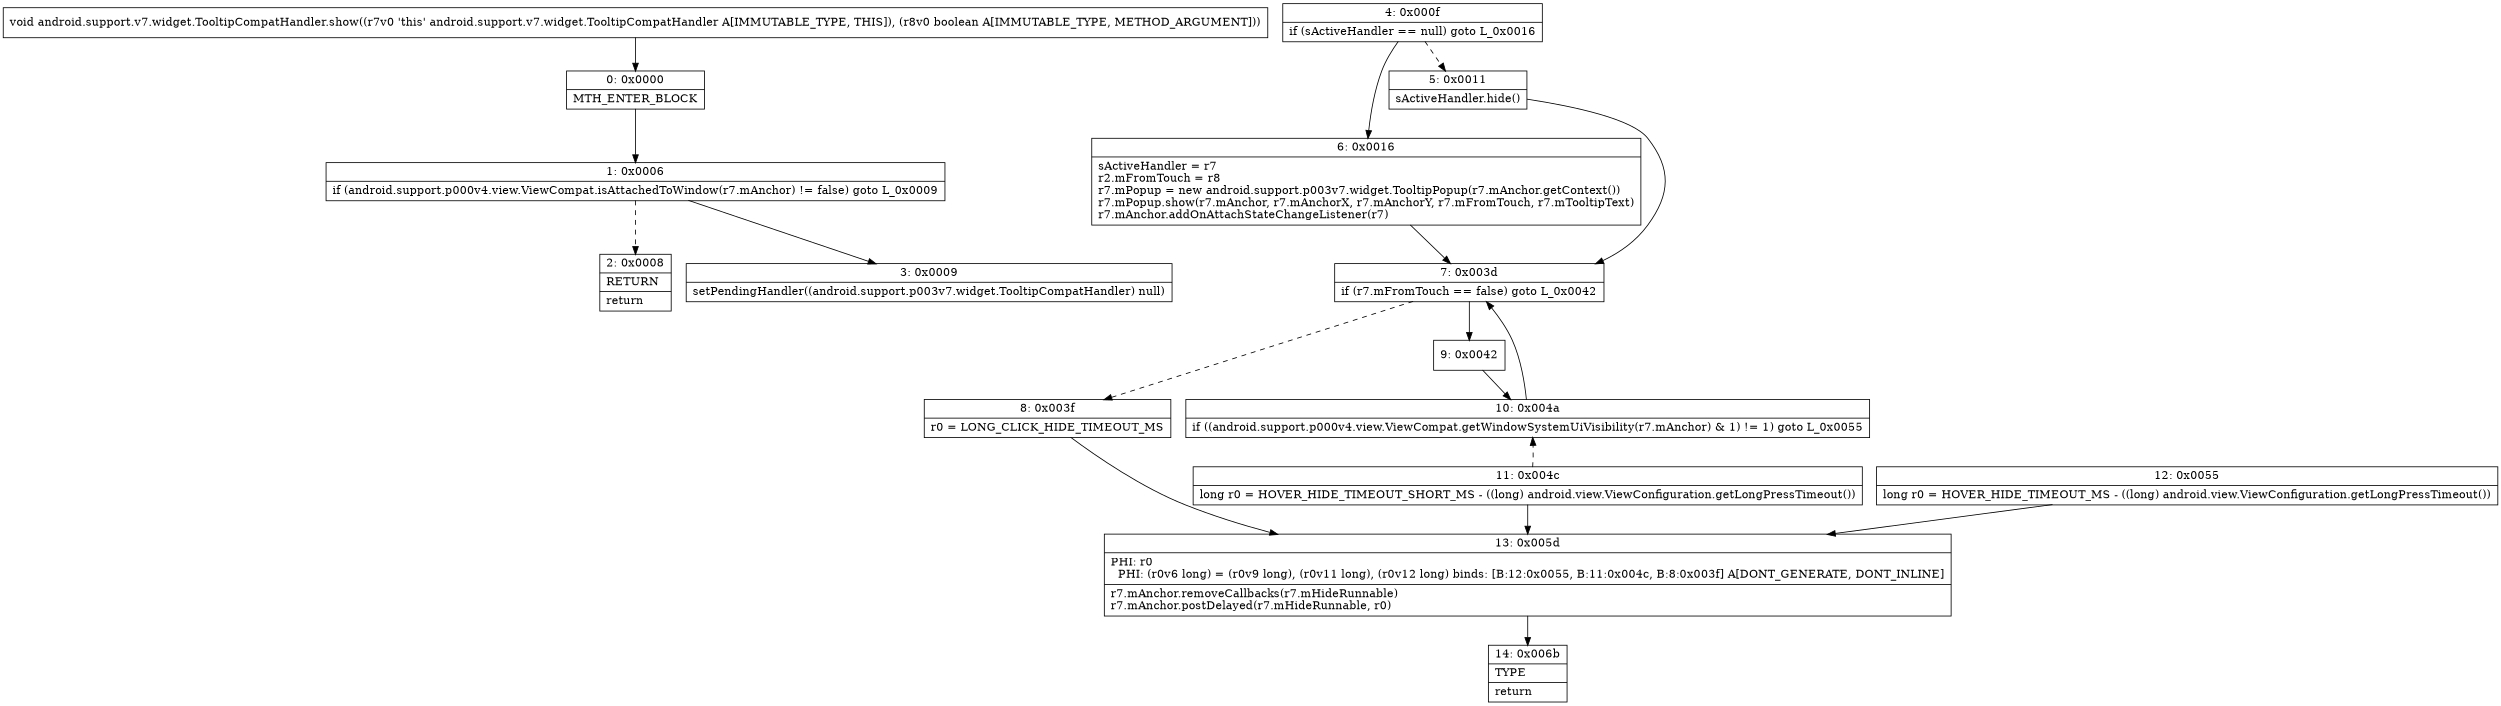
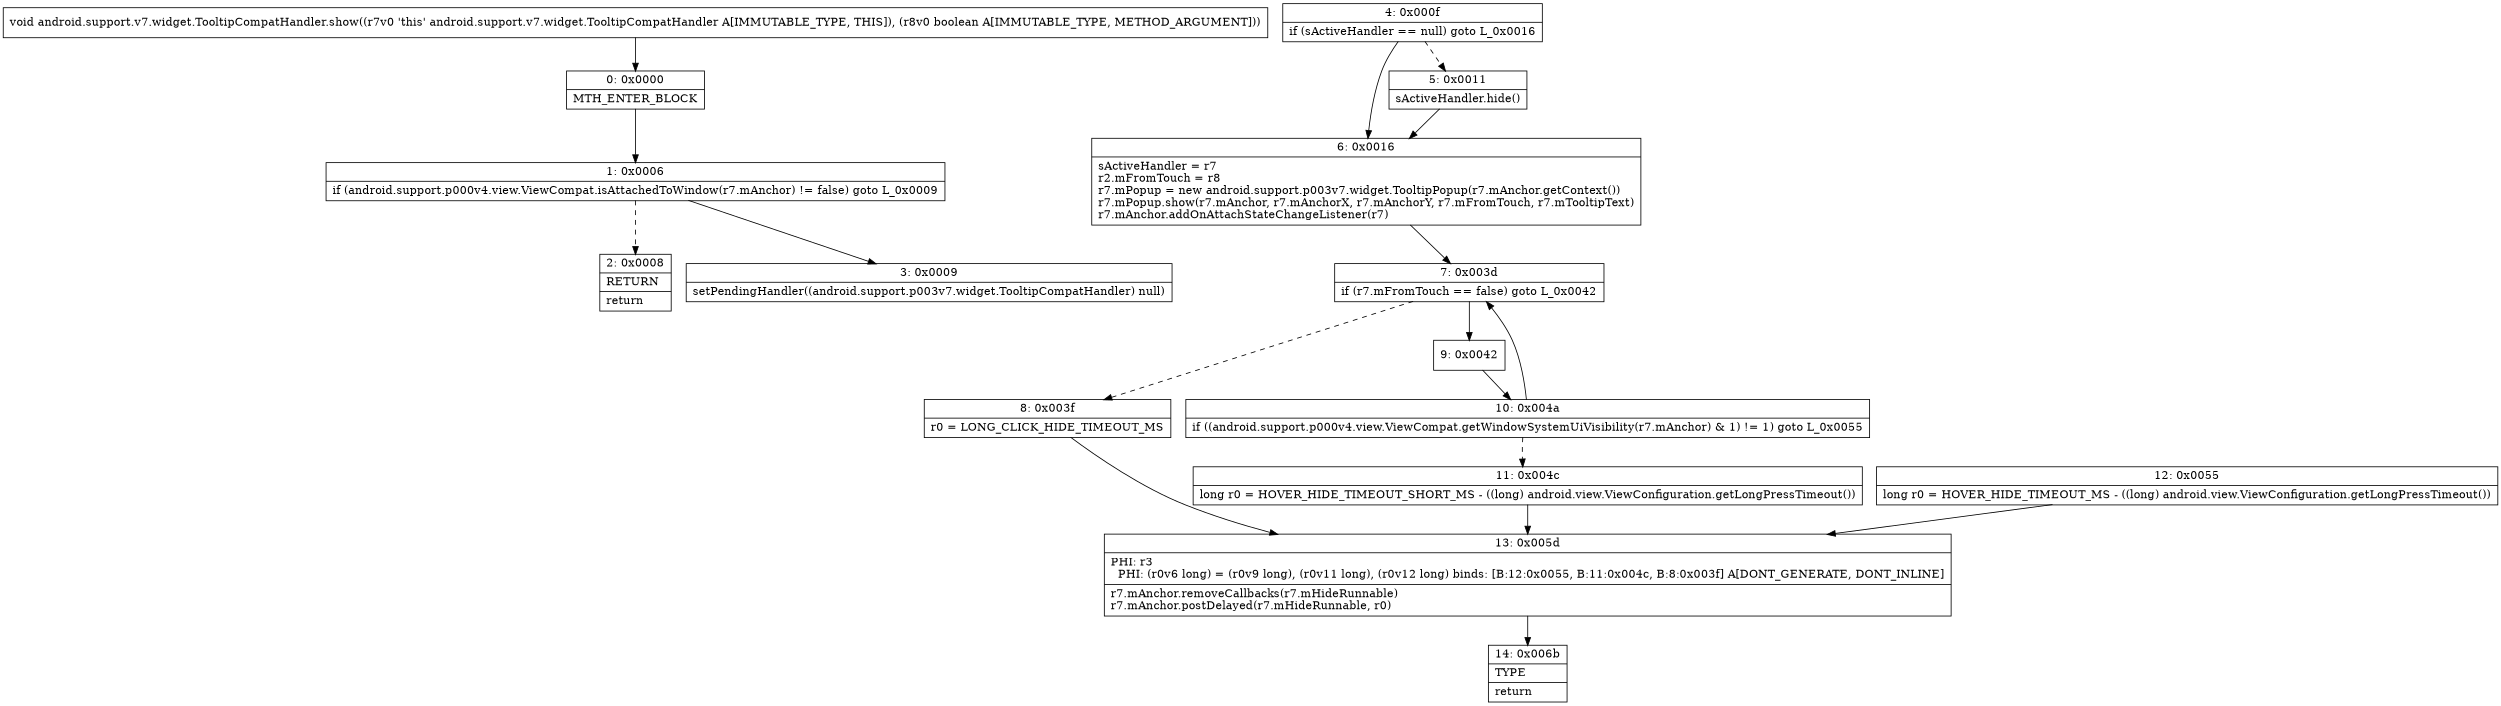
  digraph {
    node [shape=record]
    n1 [label="{0\:\ 0x0000|MTH_ENTER_BLOCK\l}"]
    n2 [label="{1\:\ 0x0006|if (android.support.p000v4.view.ViewCompat.isAttachedToWindow(r7.mAnchor) != false) goto L_0x0009\l}"]
    n3 [label="{2\:\ 0x0008|RETURN\l|return\l}"]
    n4 [label="{3\:\ 0x0009|setPendingHandler((android.support.p003v7.widget.TooltipCompatHandler) null)\l}"]
    n5 [label="{4\:\ 0x000f|if (sActiveHandler == null) goto L_0x0016\l}"]
    n6 [label="{5\:\ 0x0011|sActiveHandler.hide()\l}"]
    n7 [label="{6\:\ 0x0016|sActiveHandler = r7\lr2.mFromTouch = r8\lr7.mPopup = new android.support.p003v7.widget.TooltipPopup(r7.mAnchor.getContext())\lr7.mPopup.show(r7.mAnchor, r7.mAnchorX, r7.mAnchorY, r7.mFromTouch, r7.mTooltipText)\lr7.mAnchor.addOnAttachStateChangeListener(r7)\l}"]
    n8 [label="{7\:\ 0x003d|if (r7.mFromTouch == false) goto L_0x0042\l}"]
    n9 [label="{8\:\ 0x003f|r0 = LONG_CLICK_HIDE_TIMEOUT_MS\l}"]
    n10 [label="{9\:\ 0x0042}"]
-   n11 [label="{13\:\ 0x005d|PHI: r0 \l  PHI: (r0v6 long) = (r0v9 long), (r0v11 long), (r0v12 long) binds: [B:12:0x0055, B:11:0x004c, B:8:0x003f] A[DONT_GENERATE, DONT_INLINE]\l|r7.mAnchor.removeCallbacks(r7.mHideRunnable)\lr7.mAnchor.postDelayed(r7.mHideRunnable, r0)\l}"]
+   n11 [label="{13\:\ 0x005d|PHI: r3 \l  PHI: (r0v6 long) = (r0v9 long), (r0v11 long), (r0v12 long) binds: [B:12:0x0055, B:11:0x004c, B:8:0x003f] A[DONT_GENERATE, DONT_INLINE]\l|r7.mAnchor.removeCallbacks(r7.mHideRunnable)\lr7.mAnchor.postDelayed(r7.mHideRunnable, r0)\l}"]
    n12 [label="{10\:\ 0x004a|if ((android.support.p000v4.view.ViewCompat.getWindowSystemUiVisibility(r7.mAnchor) & 1) != 1) goto L_0x0055\l}"]
    n13 [label="{14\:\ 0x006b|TYPE\l|return\l}"]
    n14 [label="{11\:\ 0x004c|long r0 = HOVER_HIDE_TIMEOUT_SHORT_MS \- ((long) android.view.ViewConfiguration.getLongPressTimeout())\l}"]
    n15 [label="{12\:\ 0x0055|long r0 = HOVER_HIDE_TIMEOUT_MS \- ((long) android.view.ViewConfiguration.getLongPressTimeout())\l}"]
    n16 [label="{void android.support.v7.widget.TooltipCompatHandler.show((r7v0 'this' android.support.v7.widget.TooltipCompatHandler A[IMMUTABLE_TYPE, THIS]), (r8v0 boolean A[IMMUTABLE_TYPE, METHOD_ARGUMENT])) }"]
    n1 -> n2
    n2 -> n3 [style=dashed]
    n2 -> n4
    n5 -> n6 [style=dashed]
    n5 -> n7
-   n6 -> n8
+   n6 -> n7
    n7 -> n8
    n8 -> n9 [style=dashed]
    n8 -> n10
    n9 -> n11
    n10 -> n12
    n11 -> n13
    n12 -> n8
-   n14 -> n12 [style=dashed]
+   n12 -> n14 [style=dashed]
    n14 -> n11
    n15 -> n11
    n16 -> n1
  }
